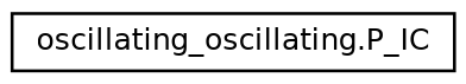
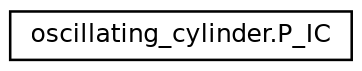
  digraph {
    rankdir=TB
-   n1 [color=black fillcolor=white fontname=Helvetica fontsize=10 height=0.2 label="oscillating_oscillating.P_IC" shape=record style=filled width=0.4]
+   n1 [color=black fillcolor=white fontname=Helvetica fontsize=10 height=0.2 label="oscillating_cylinder.P_IC" shape=record style=filled width=0.4]
  }
